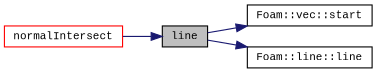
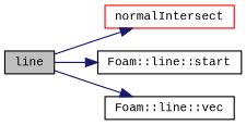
  digraph {
    fontname="Liberation Mono"
    rankdir=LR
    node [color=black fontname="Liberation Mono" fontsize=10 shape=record]
    edge [color=midnightblue fontname="Liberation Mono" fontsize=10 labelfontname=FreeSans labelfontsize=10 style=solid]
    n1 [fillcolor=grey75 fontcolor=black height=0.2 label=line style=filled width=0.4]
    n2 [color=red height=0.2 label=normalIntersect width=0.4]
-   n3 [height=0.2 label="Foam::vec::start" width=0.4]
-   n4 [height=0.2 label="Foam::line::line" width=0.4]
-   n2 -> n1
+   n3 [height=0.2 label="Foam::line::start" width=0.4]
+   n4 [height=0.2 label="Foam::line::vec" width=0.4]
+   n1 -> n2
    n1 -> n3
    n1 -> n4
  }
